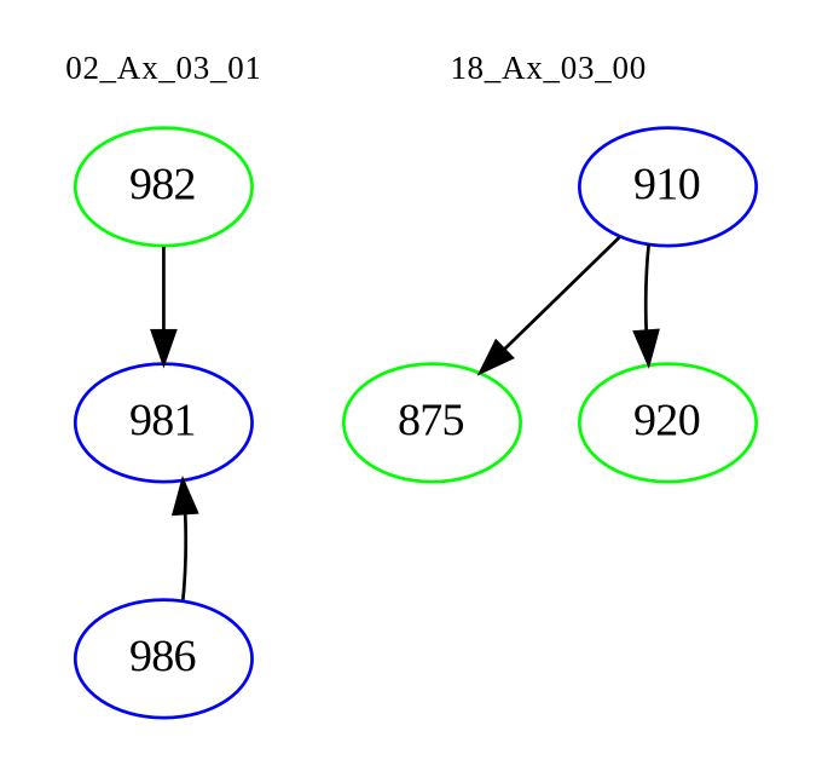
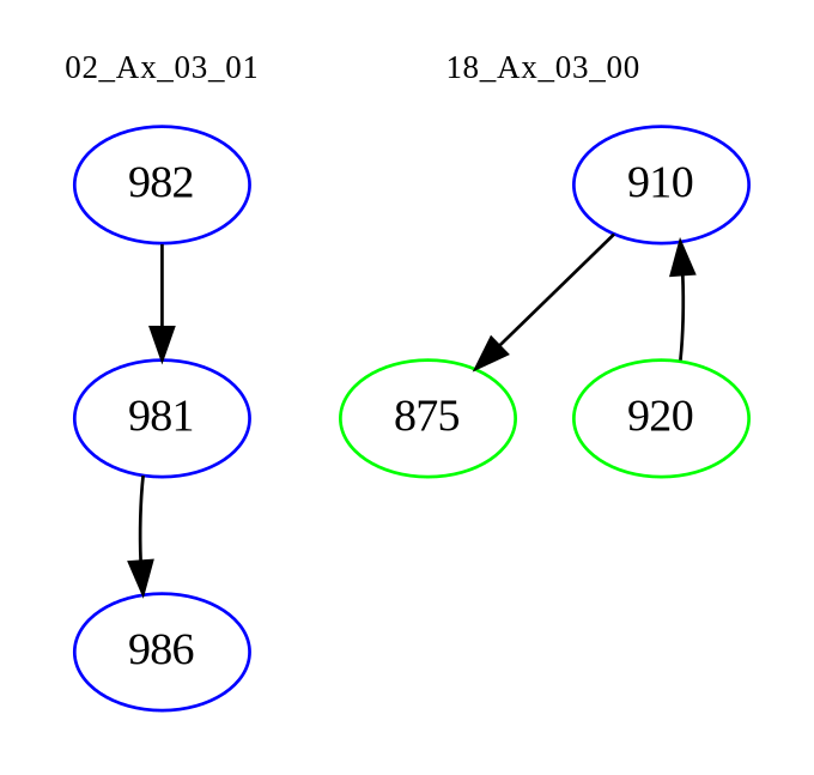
  digraph {
    fontname="Liberation Serif"
    node [color=blue fontname="Liberation Serif"]
    edge [color=black fontname="Liberation Serif"]
    n1 [label=981]
    n2 [label=986]
-   n3 [color=green label=982]
+   n3 [label=982]
    n4 [label=910]
    n5 [color=green label=875]
    n6 [color=green label=920]
    subgraph cluster_1 {
      color=white
      fontsize=10
      label="02_Ax_03_01"
      n1
      n2
      n3
    }
    subgraph cluster_2 {
      color=white
      fontsize=10
      label="18_Ax_03_00"
      n4
      n5
      n6
    }
-   n2 -> n1
+   n1 -> n2
    n3 -> n1
    n4 -> n5
-   n4 -> n6
+   n6 -> n4
  }
